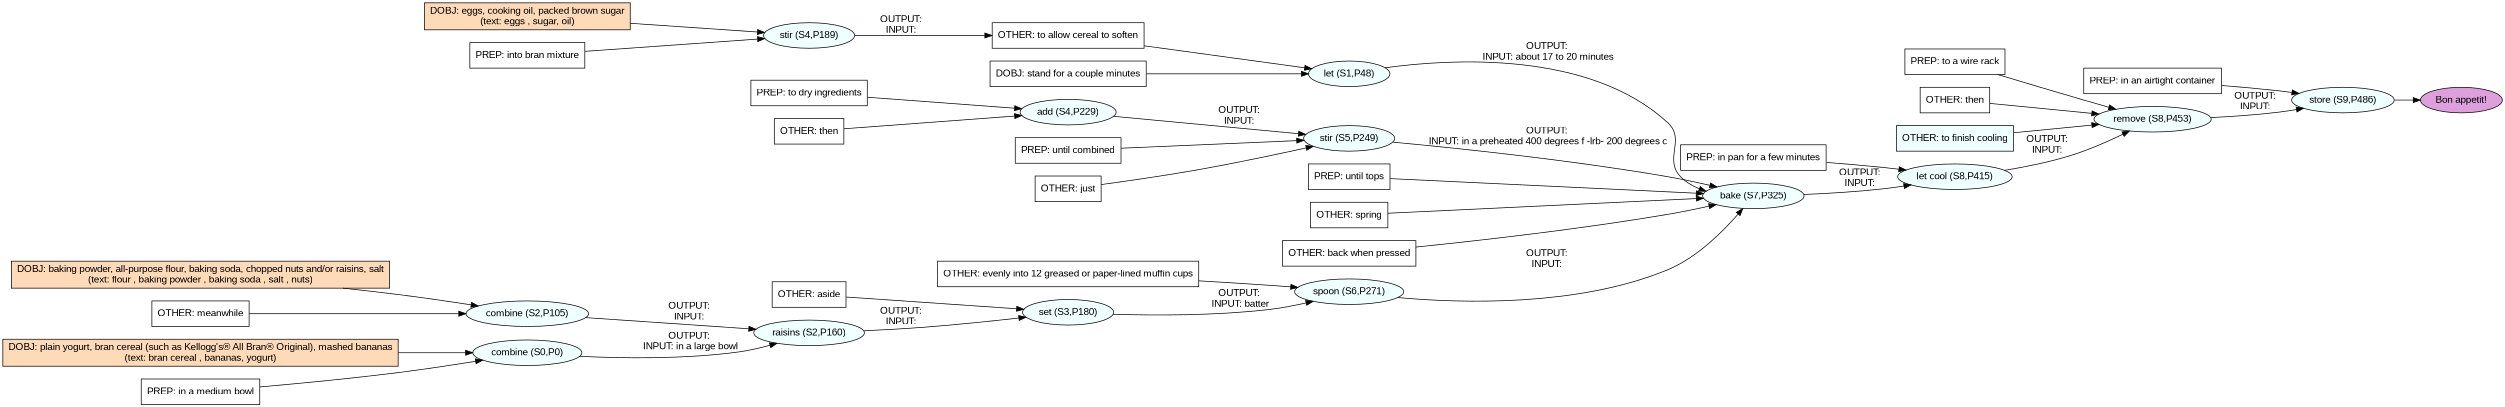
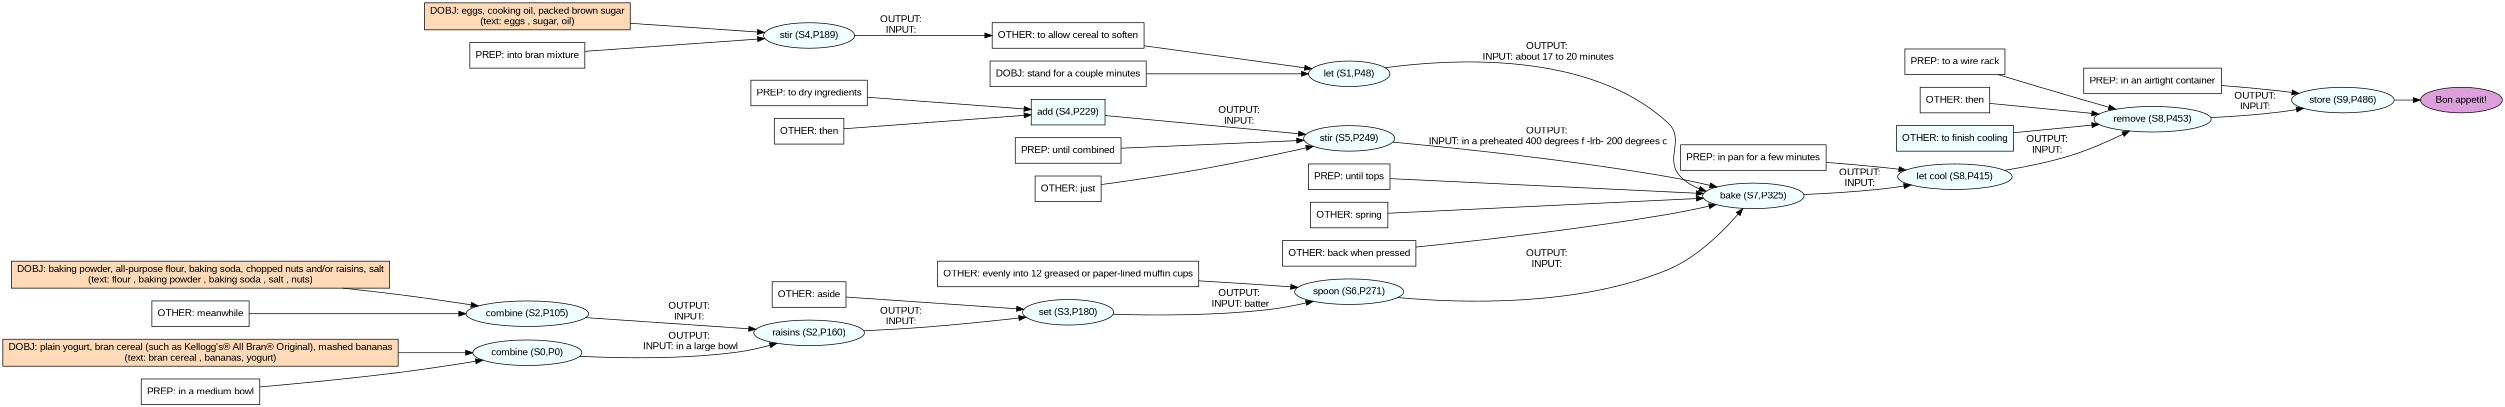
  digraph {
    fontname="Liberation Sans"
    rankdir=LR
    node [fillcolor=white fontname="Liberation Sans" shape=box style=filled]
    edge [fontname="Liberation Sans"]
    n1 [fillcolor=azure label="combine (S0,P0)" shape=oval]
    n2 [fillcolor=azure label="raisins (S2,P160)" shape=oval]
    n3 [fillcolor=azure label="set (S3,P180)" shape=oval]
    n4 [fillcolor=azure label="let (S1,P48)" shape=oval]
    n5 [fillcolor=azure label="bake (S7,P325)" shape=oval]
    n6 [fillcolor=azure label="let cool (S8,P415)" shape=oval]
    n7 [fillcolor=azure label="combine (S2,P105)" shape=oval]
    n8 [fillcolor=azure label="spoon (S6,P271)" shape=oval]
    n9 [fillcolor=azure label="stir (S4,P189)" shape=oval]
    n10 [label="OTHER: to allow cereal to soften"]
-   n11 [fillcolor=azure label="add (S4,P229)" shape=oval]
+   n11 [fillcolor=azure label="add (S4,P229)"]
    n12 [fillcolor=azure label="stir (S5,P249)" shape=oval]
    n13 [fillcolor=azure label="remove (S8,P453)" shape=oval]
    n14 [fillcolor=azure label="store (S9,P486)" shape=oval]
    n15 [fillcolor=plum label="Bon appetit!" shape=oval]
    n16 [label="DOBJ: stand for a couple minutes"]
    n17 [fillcolor=peachpuff label="DOBJ: baking powder, all-purpose flour, baking soda, chopped nuts and/or raisins, salt\n(text: flour , baking powder , baking soda , salt , nuts)"]
    n18 [label="OTHER: meanwhile"]
    n19 [fillcolor=peachpuff label="DOBJ: plain yogurt, bran cereal (such as Kellogg's® All Bran® Original), mashed bananas\n(text: bran cereal , bananas, yogurt)"]
    n20 [label="PREP: in a medium bowl"]
    n21 [fillcolor=peachpuff label="DOBJ: eggs, cooking oil, packed brown sugar\n(text: eggs , sugar, oil)"]
    n22 [label="PREP: into bran mixture"]
    n23 [label="OTHER: aside"]
    n24 [label="PREP: to dry ingredients"]
    n25 [label="OTHER: then"]
    n26 [label="PREP: until combined"]
    n27 [label="OTHER: just"]
    n28 [label="OTHER: evenly into 12 greased or paper-lined muffin cups"]
    n29 [label="PREP: until tops"]
    n30 [label="OTHER: spring"]
    n31 [label="OTHER: back when pressed"]
    n32 [label="PREP: in pan for a few minutes"]
    n33 [label="PREP: to a wire rack"]
    n34 [label="OTHER: then"]
    n35 [fillcolor=azure label="OTHER: to finish cooling"]
    n36 [label="PREP: in an airtight container"]
    n1 -> n2 [label="OUTPUT: \nINPUT: in a large bowl"]
    n2 -> n3 [label="OUTPUT: \nINPUT: "]
    n3 -> n8 [label="OUTPUT: \nINPUT: batter"]
    n4 -> n5 [label="OUTPUT: \nINPUT: about 17 to 20 minutes"]
    n5 -> n6 [label="OUTPUT: \nINPUT: "]
    n6 -> n13 [label="OUTPUT: \nINPUT: "]
    n7 -> n2 [label="OUTPUT: \nINPUT: "]
    n8 -> n5 [label="OUTPUT: \nINPUT: "]
    n9 -> n10 [label="OUTPUT: \nINPUT: "]
    n10 -> n4
    n11 -> n12 [label="OUTPUT: \nINPUT: "]
    n12 -> n5 [label="OUTPUT: \nINPUT: in a preheated 400 degrees f -lrb- 200 degrees c"]
    n13 -> n14 [label="OUTPUT: \nINPUT: "]
    n14 -> n15
    n16 -> n4
    n17 -> n7
    n18 -> n7
    n19 -> n1
    n20 -> n1
    n21 -> n9
    n22 -> n9
    n23 -> n3
    n24 -> n11
    n25 -> n11
    n26 -> n12
    n27 -> n12
    n28 -> n8
    n29 -> n5
    n30 -> n5
    n31 -> n5
    n32 -> n6
    n33 -> n13
    n34 -> n13
    n35 -> n13
    n36 -> n14
  }
